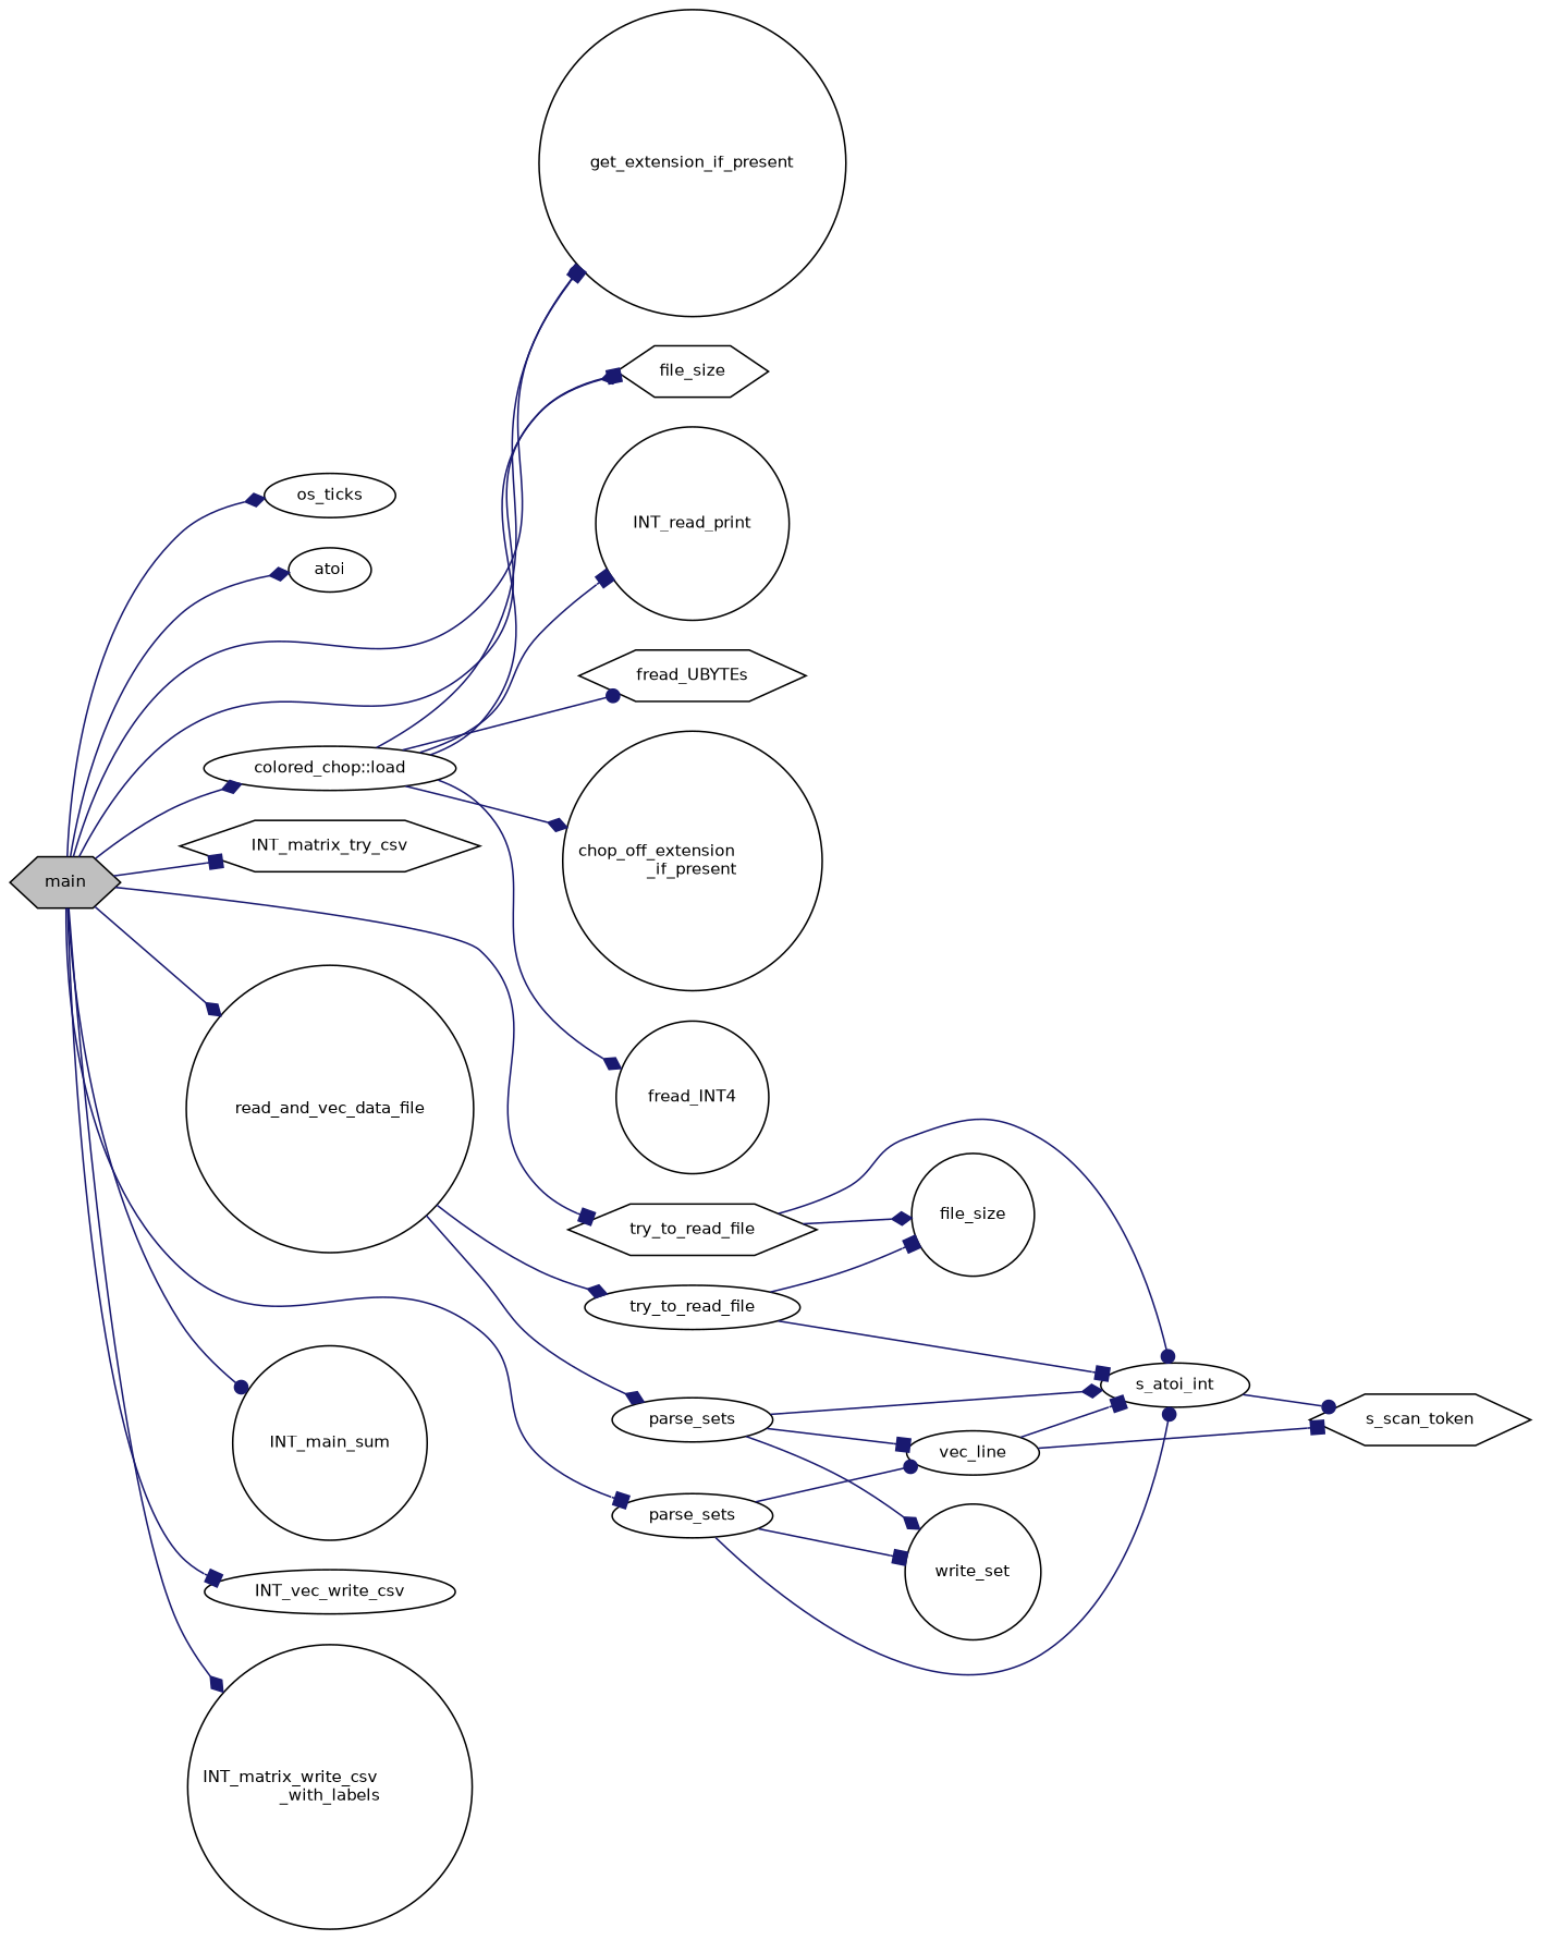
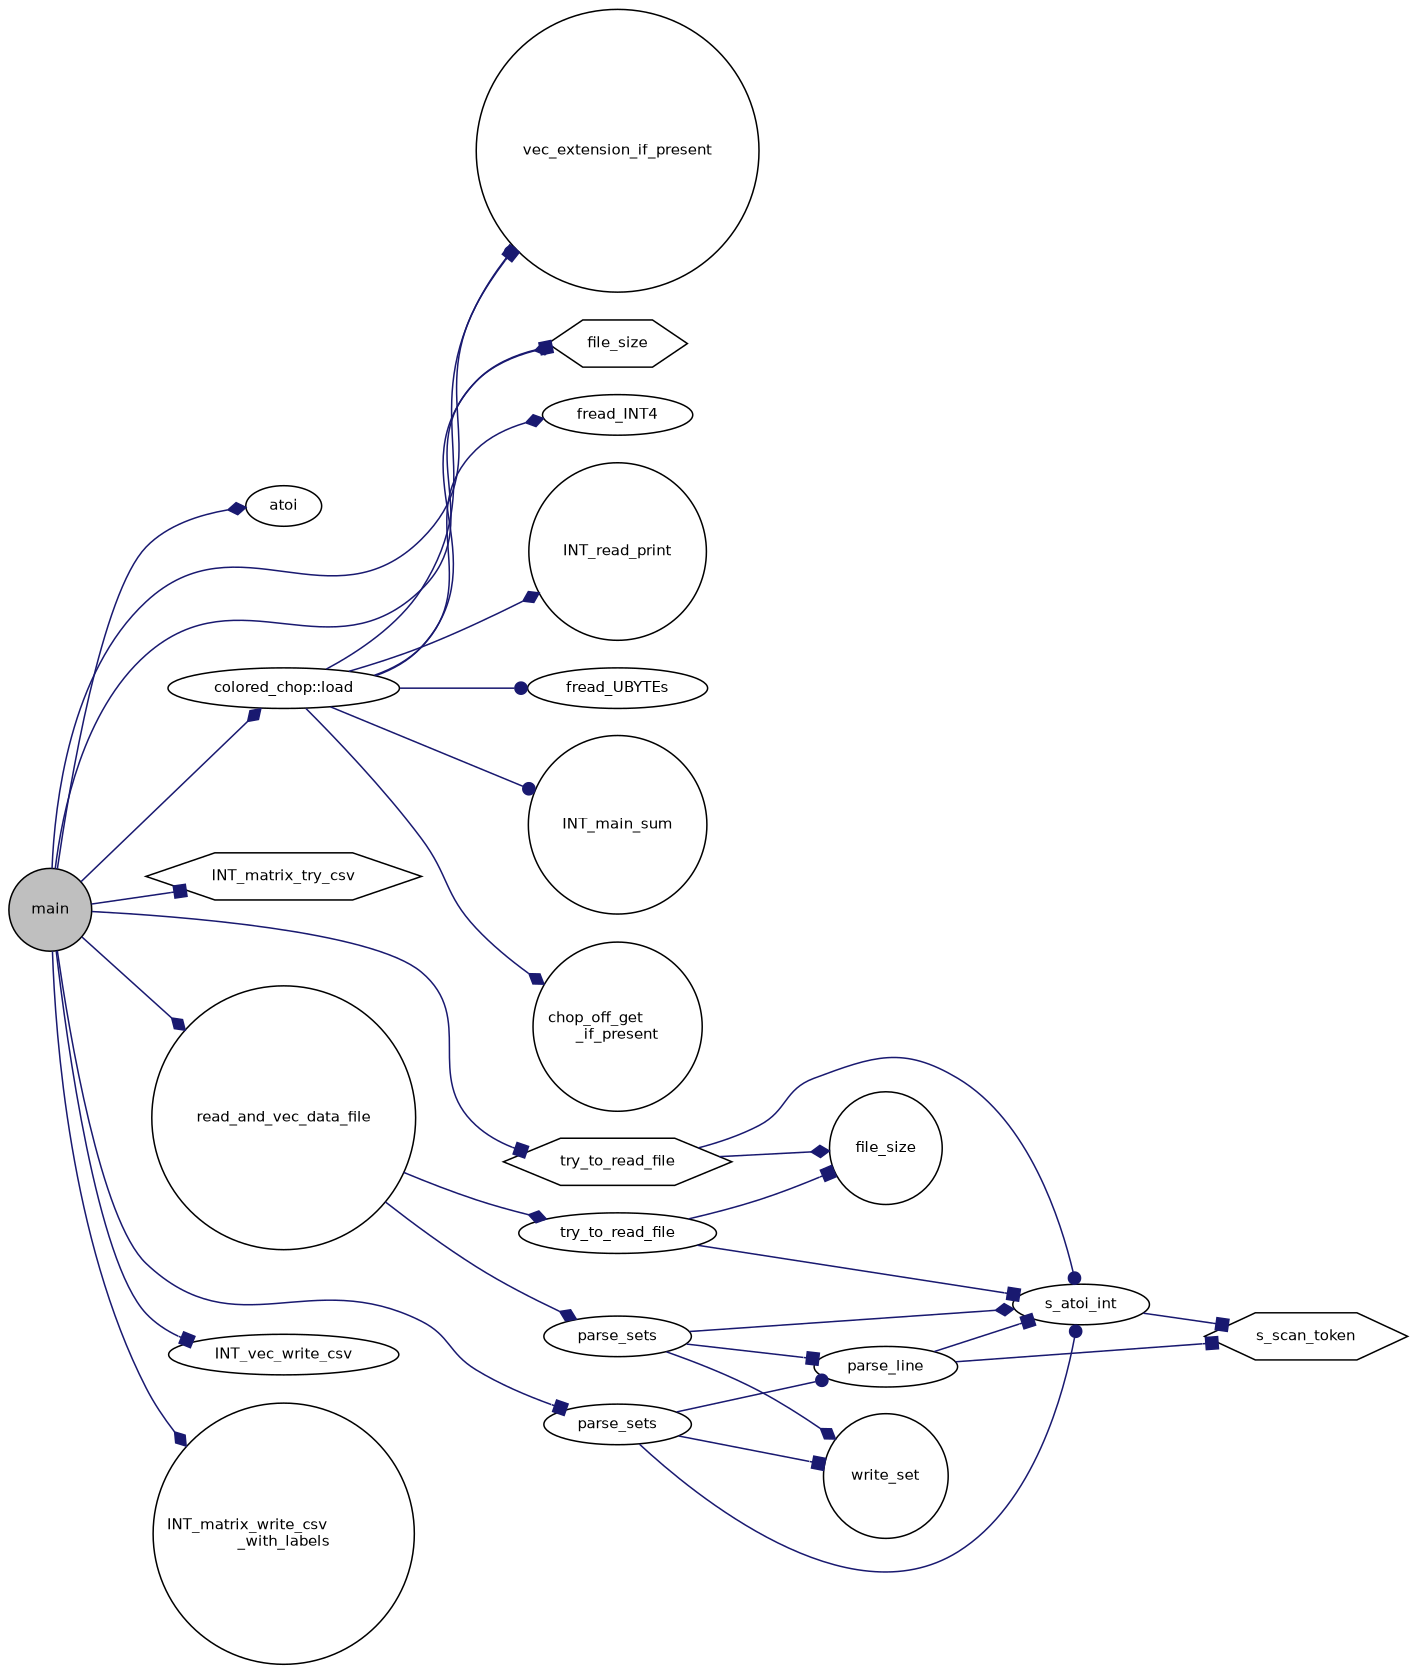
  digraph {
    rankdir=LR
    node [color=black fillcolor=white fontname=Helvetica fontsize=10 shape=ellipse style=filled]
    edge [arrowhead=diamond color=midnightblue fontname=Helvetica fontsize=10 labelfontname=Helvetica labelfontsize=10 style=solid]
-   n1 [fillcolor=grey75 fontcolor=black height=0.2 label=main shape=hexagon width=0.4]
-   n2 [height=0.2 label=os_ticks width=0.4]
+   n1 [fillcolor=grey75 fontcolor=black height=0.2 label=main shape=circle width=0.4]
    n3 [height=0.2 label=atoi width=0.4]
-   n4 [height=0.2 label=get_extension_if_present shape=circle width=0.4]
+   n4 [height=0.2 label=vec_extension_if_present shape=circle width=0.4]
    n5 [height=0.2 label="colored_chop::load" width=0.4]
    n6 [height=0.2 label=file_size shape=hexagon width=0.4]
    n7 [height=0.2 label=INT_matrix_try_csv shape=hexagon width=0.4]
    n8 [height=0.2 label=read_and_vec_data_file shape=circle width=0.4]
    n9 [height=0.2 label=try_to_read_file shape=hexagon width=0.4]
    n10 [height=0.2 label=parse_sets width=0.4]
    n11 [height=0.2 label=INT_main_sum shape=circle width=0.4]
    n12 [height=0.2 label=INT_vec_write_csv width=0.4]
    n13 [height=0.2 label="INT_matrix_write_csv\l_with_labels" shape=circle width=0.4]
-   n14 [height=0.2 label="chop_off_extension\l_if_present" shape=circle width=0.4]
-   n15 [height=0.2 label=fread_INT4 shape=circle width=0.4]
+   n14 [height=0.2 label="chop_off_get\l_if_present" shape=circle width=0.4]
+   n15 [height=0.2 label=fread_INT4 width=0.4]
    n16 [height=0.2 label=INT_read_print shape=circle width=0.4]
-   n17 [height=0.2 label=fread_UBYTEs shape=hexagon width=0.4]
+   n17 [height=0.2 label=fread_UBYTEs width=0.4]
    n18 [height=0.2 label=try_to_read_file width=0.4]
    n19 [height=0.2 label=parse_sets width=0.4]
    n20 [height=0.2 label=file_size shape=circle width=0.4]
    n21 [height=0.2 label=s_atoi_int width=0.4]
-   n22 [height=0.2 label=vec_line width=0.4]
+   n22 [height=0.2 label=parse_line width=0.4]
    n23 [height=0.2 label=write_set shape=circle width=0.4]
    n24 [height=0.2 label=s_scan_token shape=hexagon width=0.4]
-   n1 -> n2
    n1 -> n3
    n1 -> n4 [arrowhead=box]
    n1 -> n5
    n1 -> n6
    n1 -> n7 [arrowhead=box]
    n1 -> n8
    n1 -> n9 [arrowhead=box]
    n1 -> n10 [arrowhead=box]
-   n1 -> n11 [arrowhead=dot]
+   n5 -> n11 [arrowhead=dot]
    n1 -> n12 [arrowhead=box]
    n1 -> n13
    n5 -> n4 [arrowhead=dot]
    n5 -> n6 [arrowhead=box]
    n5 -> n14
    n5 -> n15
-   n5 -> n16 [arrowhead=box]
+   n5 -> n16
    n5 -> n17 [arrowhead=dot]
    n8 -> n18
    n8 -> n19
    n9 -> n20
    n9 -> n21 [arrowhead=dot]
    n10 -> n21 [arrowhead=dot]
    n10 -> n22 [arrowhead=dot]
    n10 -> n23 [arrowhead=box]
    n18 -> n20 [arrowhead=box]
    n18 -> n21 [arrowhead=box]
    n19 -> n21
    n19 -> n22 [arrowhead=box]
    n19 -> n23
-   n21 -> n24 [arrowhead=dot]
+   n21 -> n24 [arrowhead=box]
    n22 -> n21 [arrowhead=box]
    n22 -> n24 [arrowhead=box]
  }
